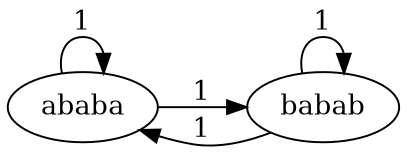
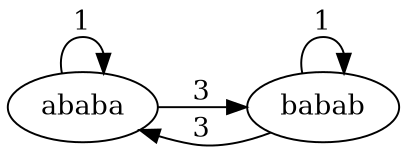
  digraph {
    rankdir=LR
    n1 [label=ababa]
    n2 [label=babab]
    n1 -> n1 [label=1]
-   n1 -> n2 [label=1]
-   n2 -> n1 [label=1]
+   n1 -> n2 [label=3]
+   n2 -> n1 [label=3]
    n2 -> n2 [label=1]
  }
